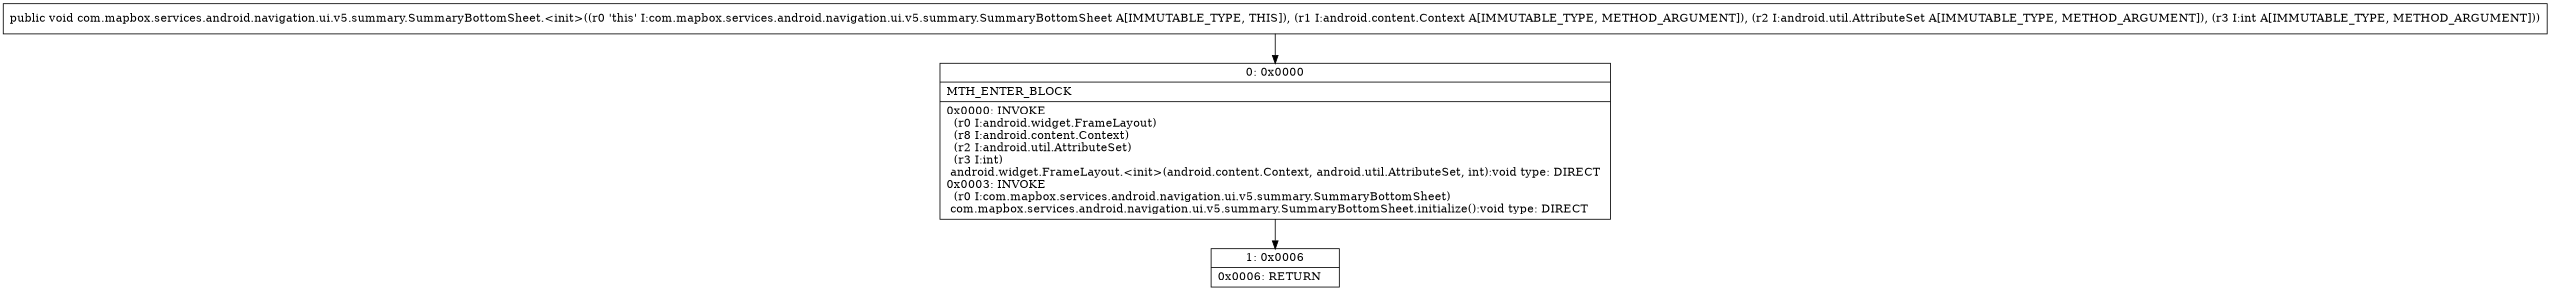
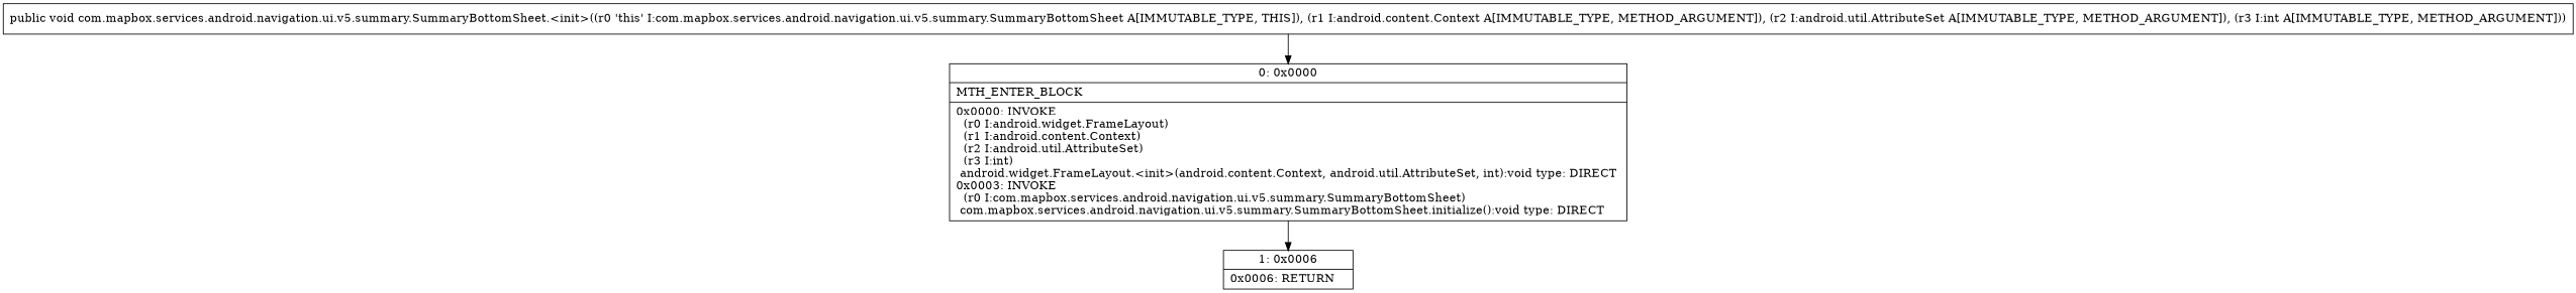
  digraph {
    node [shape=record]
-   n1 [label="{0\:\ 0x0000|MTH_ENTER_BLOCK\l|0x0000: INVOKE  \l  (r0 I:android.widget.FrameLayout)\l  (r8 I:android.content.Context)\l  (r2 I:android.util.AttributeSet)\l  (r3 I:int)\l android.widget.FrameLayout.\<init\>(android.content.Context, android.util.AttributeSet, int):void type: DIRECT \l0x0003: INVOKE  \l  (r0 I:com.mapbox.services.android.navigation.ui.v5.summary.SummaryBottomSheet)\l com.mapbox.services.android.navigation.ui.v5.summary.SummaryBottomSheet.initialize():void type: DIRECT \l}"]
+   n1 [label="{0\:\ 0x0000|MTH_ENTER_BLOCK\l|0x0000: INVOKE  \l  (r0 I:android.widget.FrameLayout)\l  (r1 I:android.content.Context)\l  (r2 I:android.util.AttributeSet)\l  (r3 I:int)\l android.widget.FrameLayout.\<init\>(android.content.Context, android.util.AttributeSet, int):void type: DIRECT \l0x0003: INVOKE  \l  (r0 I:com.mapbox.services.android.navigation.ui.v5.summary.SummaryBottomSheet)\l com.mapbox.services.android.navigation.ui.v5.summary.SummaryBottomSheet.initialize():void type: DIRECT \l}"]
    n2 [label="{1\:\ 0x0006|0x0006: RETURN   \l}"]
    n3 [label="{public void com.mapbox.services.android.navigation.ui.v5.summary.SummaryBottomSheet.\<init\>((r0 'this' I:com.mapbox.services.android.navigation.ui.v5.summary.SummaryBottomSheet A[IMMUTABLE_TYPE, THIS]), (r1 I:android.content.Context A[IMMUTABLE_TYPE, METHOD_ARGUMENT]), (r2 I:android.util.AttributeSet A[IMMUTABLE_TYPE, METHOD_ARGUMENT]), (r3 I:int A[IMMUTABLE_TYPE, METHOD_ARGUMENT])) }"]
    n1 -> n2
    n3 -> n1
  }
